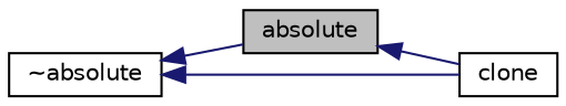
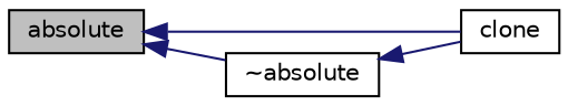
  digraph {
    rankdir=LR
    node [color=black fontname=Helvetica fontsize=10 shape=record]
    edge [color=midnightblue dir=back fontname=Helvetica fontsize=10 labelfontname=Helvetica labelfontsize=10 style=solid]
    n1 [fillcolor=grey75 fontcolor=black height=0.2 label=absolute style=filled width=0.4]
    n2 [height=0.2 label=clone width=0.4]
    n3 [height=0.2 label="~absolute" width=0.4]
    n1 -> n2
-   n3 -> n1
+   n1 -> n3
    n3 -> n2
  }
